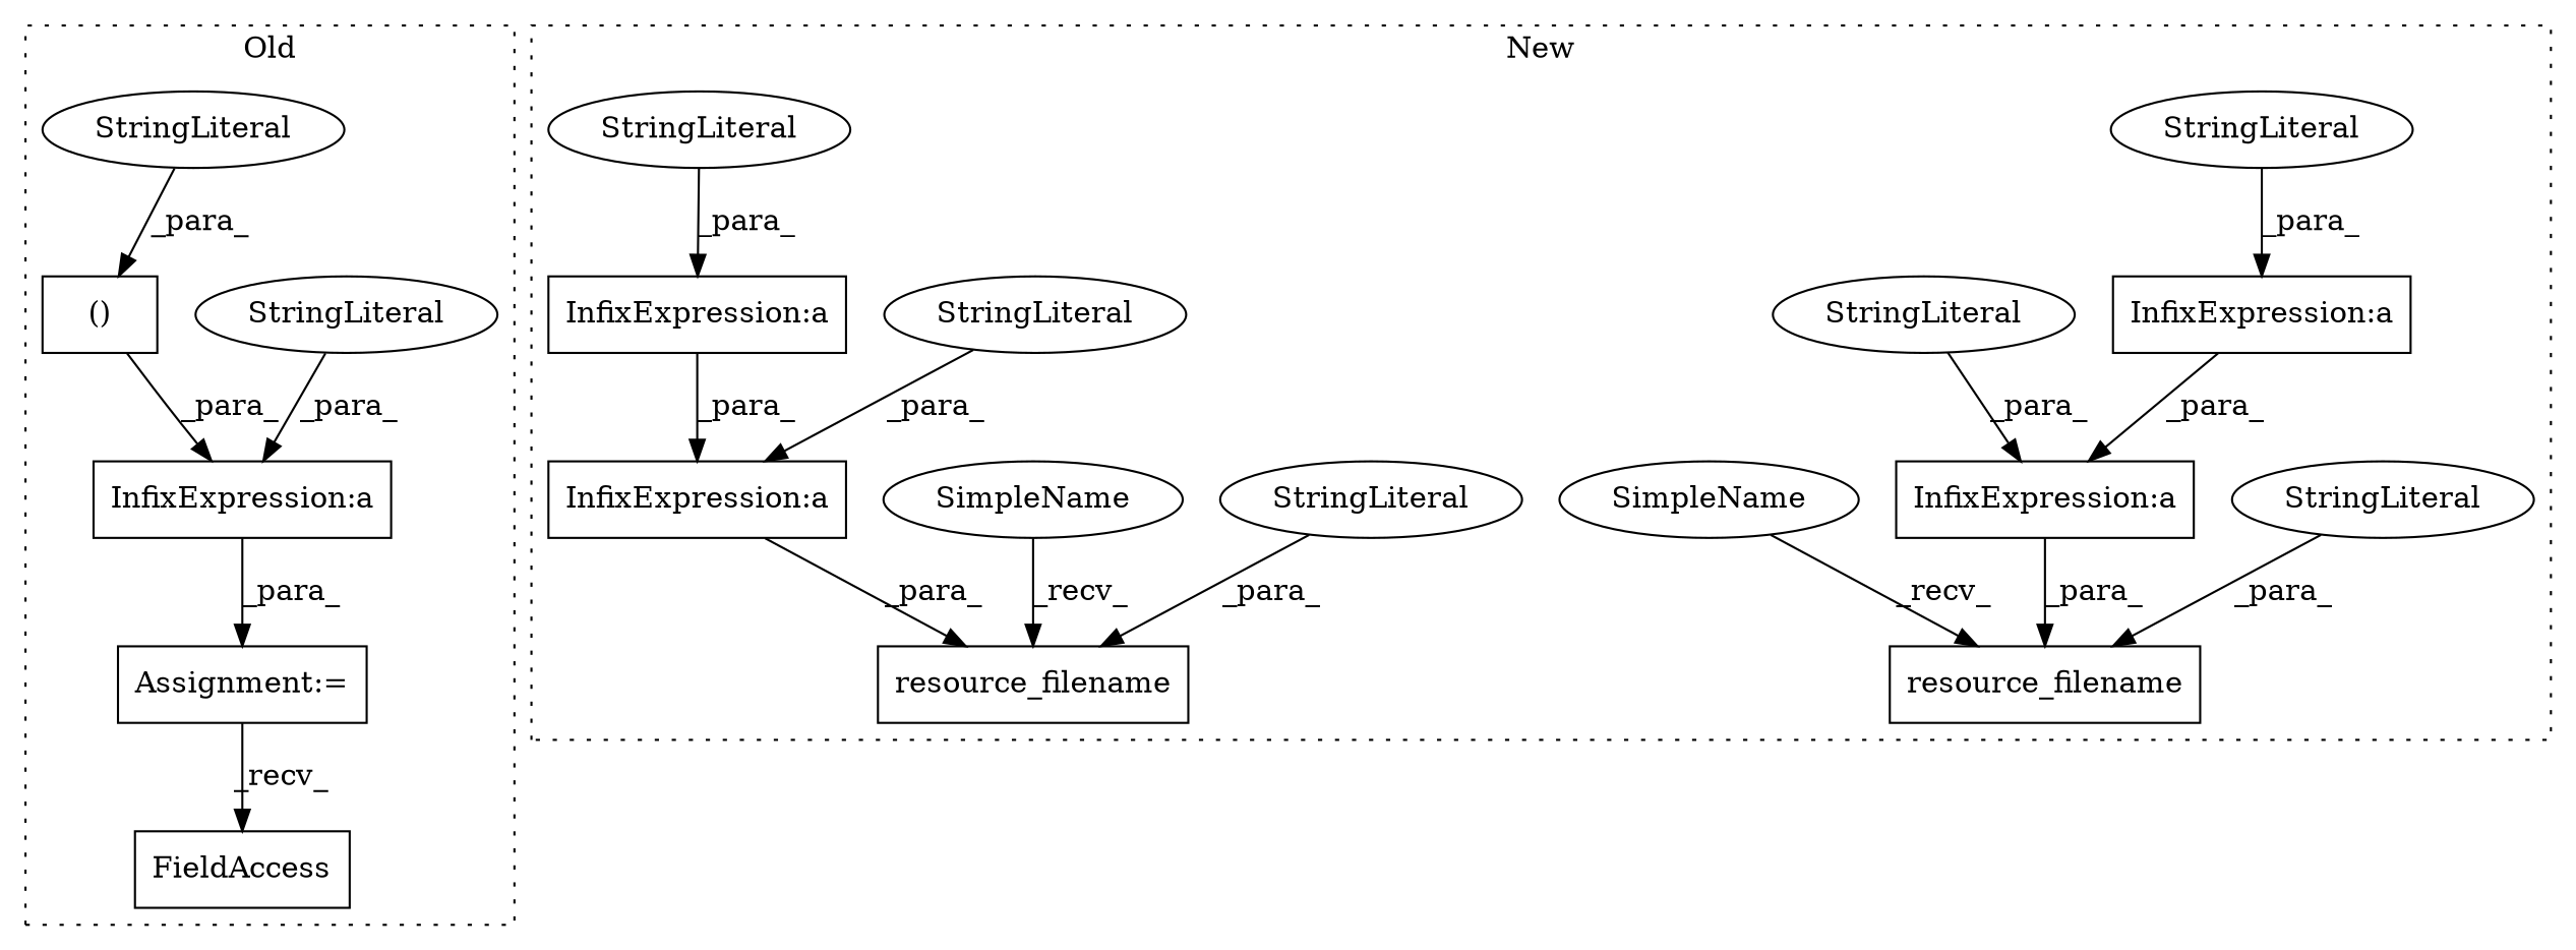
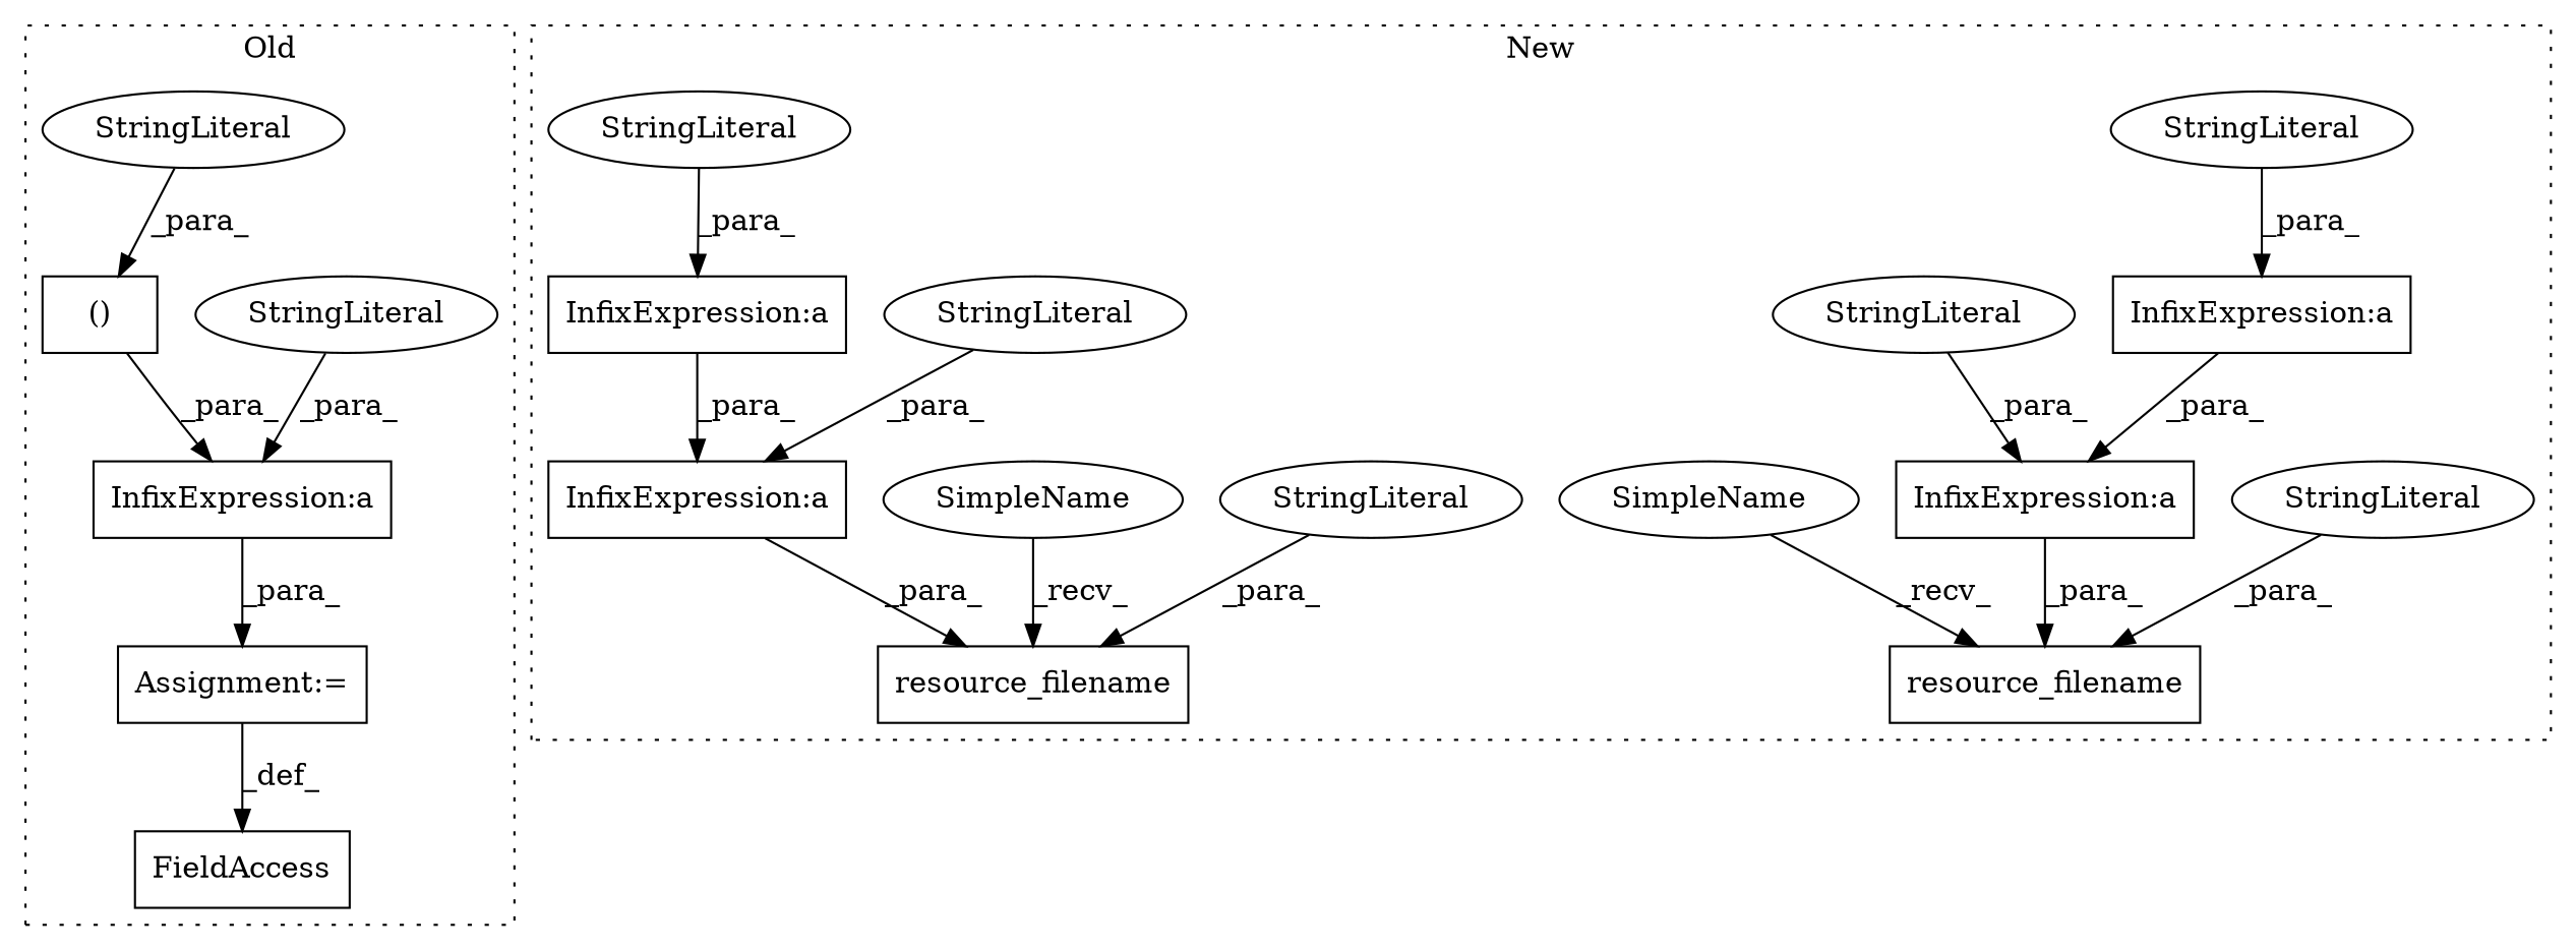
  digraph {
    node [a=45 l=3 shape=box]
    n1 [a=106 l=54 label="()" s=17139]
    n2 [a=27 l=8 label="InfixExpression:a" s=17131]
    n3 [a=22 l=20 label=FieldAccess s=17103]
    n4 [l=6 label=StringLiteral s=17125 shape=ellipse]
    n5 [a=7 l=1 label="Assignment:=" s=17123]
    n6 [l=35 label=StringLiteral s=17158 shape=ellipse]
    n7 [a=32 l="18,1" label=resource_filename s="16443,16517"]
    n8 [a=27 label="InfixExpression:a" s=16505]
    n9 [a=27 label="InfixExpression:a" s=16493]
    n10 [a=32 l="18,1" label=resource_filename s="16680,16765"]
    n11 [a=27 label="InfixExpression:a" s=16730]
    n12 [a=27 label="InfixExpression:a" s=16742]
    n13 [l=9 label=StringLiteral s=16508 shape=ellipse]
    n14 [l=8 label=StringLiteral s=16698 shape=ellipse]
    n15 [l=22 label=StringLiteral s=16708 shape=ellipse]
    n16 [l=20 label=StringLiteral s=16745 shape=ellipse]
    n17 [l=22 label=StringLiteral s=16471 shape=ellipse]
    n18 [l=8 label=StringLiteral s=16461 shape=ellipse]
    n19 [a=42 l=13 label=SimpleName s=16429 shape=ellipse]
    n20 [a=42 l=13 label=SimpleName s=16666 shape=ellipse]
    subgraph cluster_1 {
      label=Old
      style=dotted
      n1
      n2
      n3
      n4
      n5
      n6
    }
    subgraph cluster_2 {
      label=New
      style=dotted
      n7
      n8
      n9
      n10
      n11
      n12
      n13
      n14
      n15
      n16
      n17
      n18
      n19
      n20
    }
    n1 -> n2 [label=_para_]
    n2 -> n5 [label=_para_]
    n4 -> n2 [label=_para_]
-   n5 -> n3 [label=_recv_]
+   n5 -> n3 [label=_def_]
    n6 -> n1 [label=_para_]
    n8 -> n7 [label=_para_]
    n9 -> n8 [label=_para_]
    n11 -> n12 [label=_para_]
    n12 -> n10 [label=_para_]
    n13 -> n8 [label=_para_]
    n14 -> n10 [label=_para_]
    n15 -> n11 [label=_para_]
    n16 -> n12 [label=_para_]
    n17 -> n9 [label=_para_]
    n18 -> n7 [label=_para_]
    n19 -> n7 [label=_recv_]
    n20 -> n10 [label=_recv_]
  }
